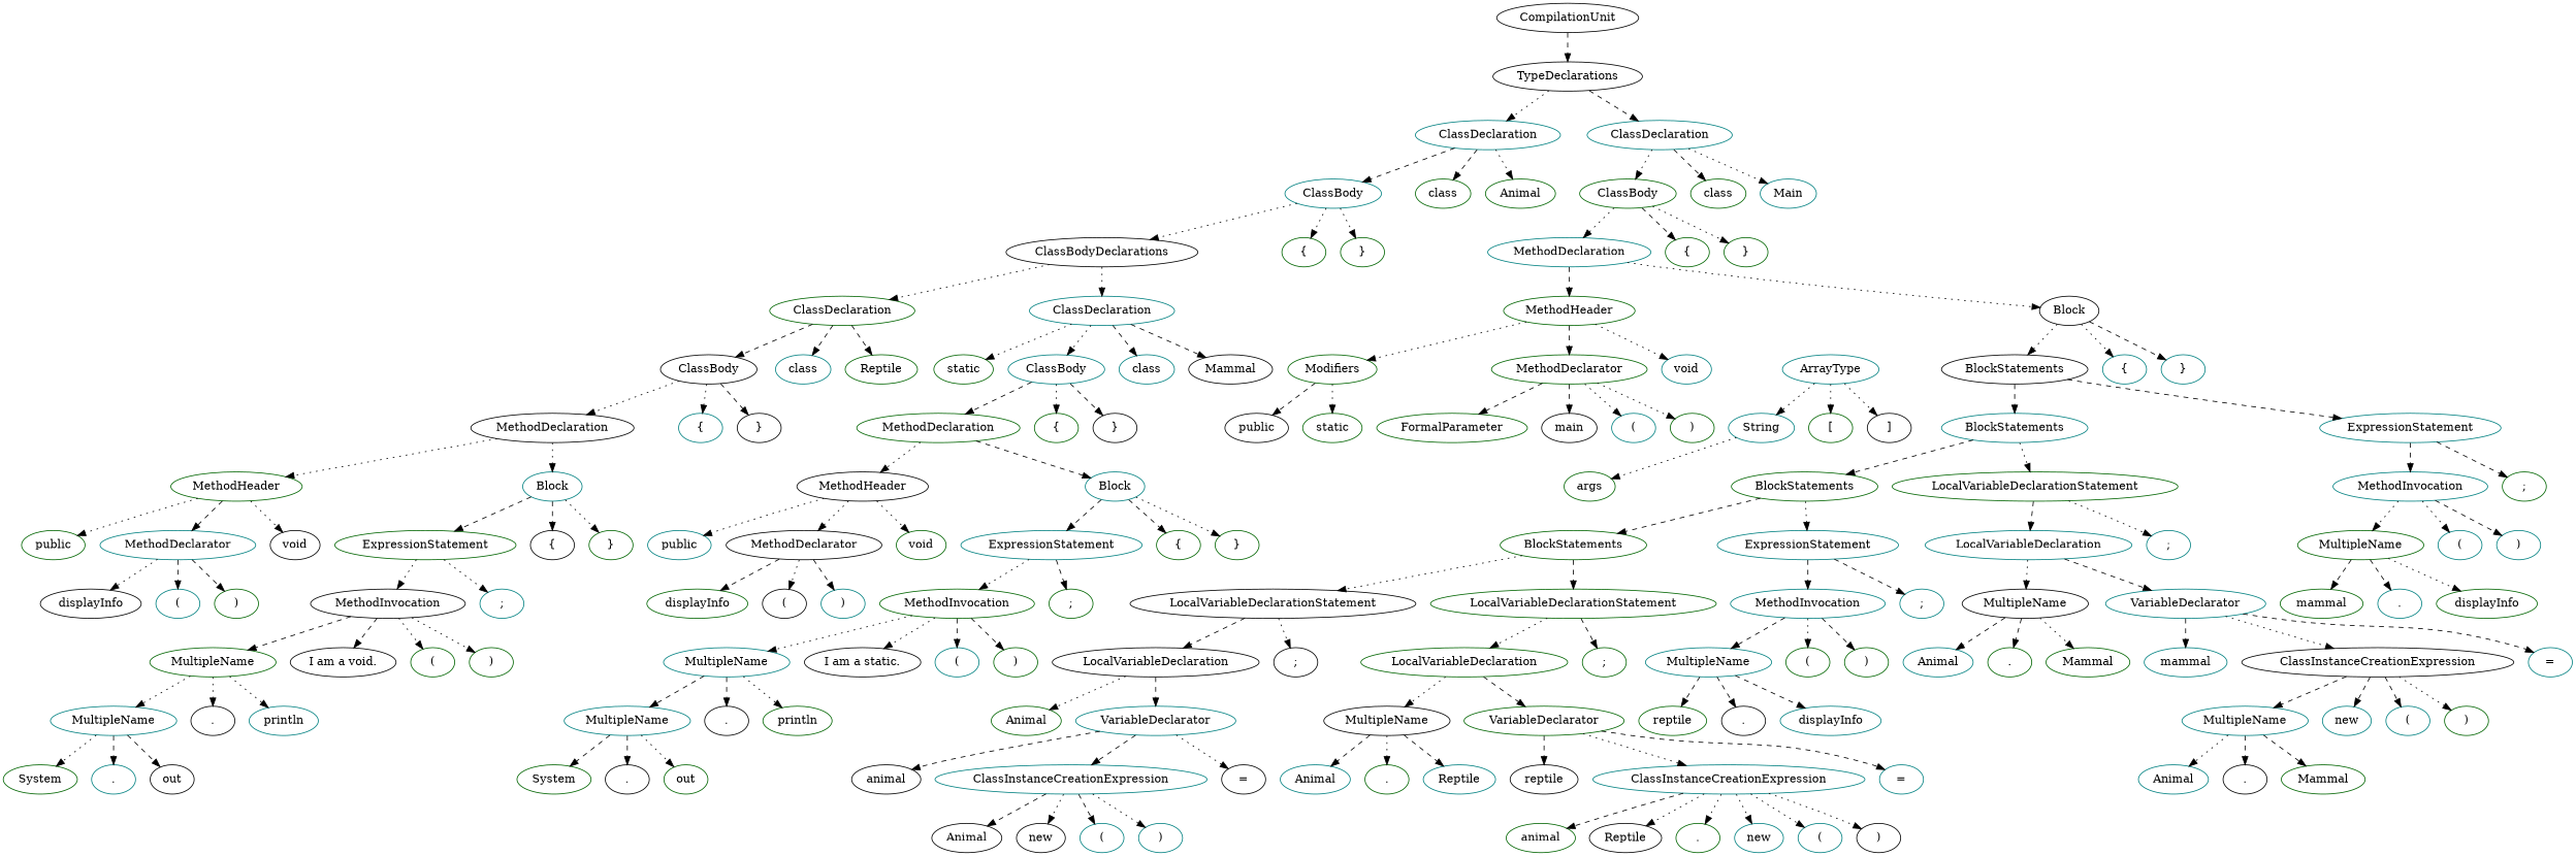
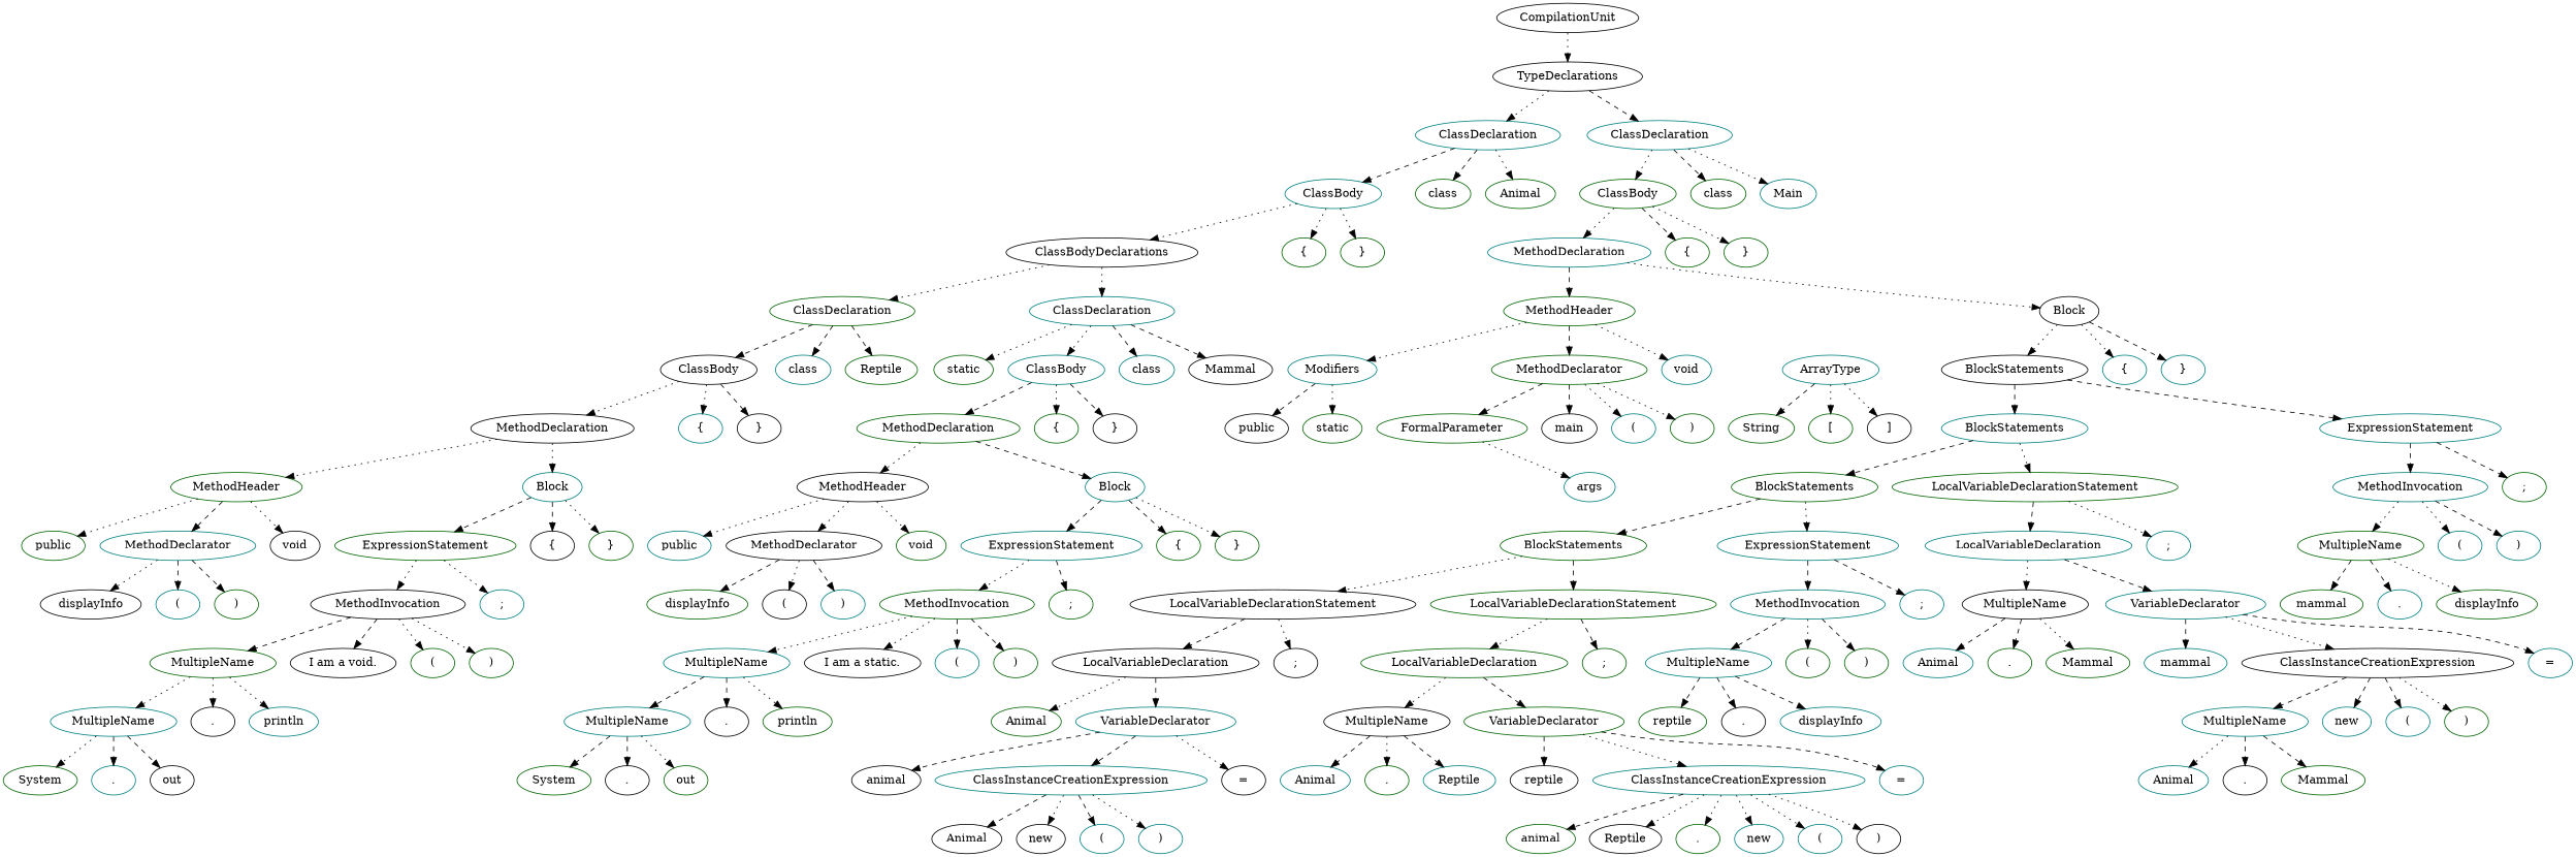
  digraph {
    ordering=out
    node [color=darkgreen]
    edge [style=dotted]
    n1 [label=public]
    n2 [color=black label=displayInfo]
    n3 [color=teal label="("]
    n4 [label=")"]
    n5 [color=teal label=MethodDeclarator]
    n6 [color=black label=void]
    n7 [label=MethodHeader]
    n8 [label=System]
    n9 [color=teal label="."]
    n10 [color=black label=out]
    n11 [color=teal label=MultipleName]
    n12 [color=black label="."]
    n13 [color=teal label=println]
    n14 [label=MultipleName]
    n15 [color=black label="I am a void."]
    n16 [label="("]
    n17 [label=")"]
    n18 [color=black label=MethodInvocation]
    n19 [color=teal label=";"]
    n20 [label=ExpressionStatement]
    n21 [color=black label="{"]
    n22 [label="}"]
    n23 [color=teal label=Block]
    n24 [color=black label=MethodDeclaration]
    n25 [color=teal label="{"]
    n26 [color=black label="}"]
    n27 [color=black label=ClassBody]
    n28 [color=teal label=class]
    n29 [label=Reptile]
    n30 [label=ClassDeclaration]
    n31 [label=static]
    n32 [color=teal label=public]
    n33 [label=displayInfo]
    n34 [color=black label="("]
    n35 [color=teal label=")"]
    n36 [color=black label=MethodDeclarator]
    n37 [label=void]
    n38 [color=black label=MethodHeader]
    n39 [label=System]
    n40 [color=black label="."]
    n41 [label=out]
    n42 [color=teal label=MultipleName]
    n43 [color=black label="."]
    n44 [label=println]
    n45 [color=teal label=MultipleName]
    n46 [color=black label="I am a static."]
    n47 [color=teal label="("]
    n48 [label=")"]
    n49 [label=MethodInvocation]
    n50 [label=";"]
    n51 [color=teal label=ExpressionStatement]
    n52 [label="{"]
    n53 [label="}"]
    n54 [color=teal label=Block]
    n55 [label=MethodDeclaration]
    n56 [label="{"]
    n57 [color=black label="}"]
    n58 [color=teal label=ClassBody]
    n59 [color=teal label=class]
    n60 [color=black label=Mammal]
    n61 [color=teal label=ClassDeclaration]
    n62 [color=black label=ClassBodyDeclarations]
    n63 [label="{"]
    n64 [label="}"]
    n65 [color=teal label=ClassBody]
    n66 [label=class]
    n67 [label=Animal]
    n68 [color=teal label=ClassDeclaration]
    n69 [color=black label=public]
    n70 [label=static]
-   n71 [label=Modifiers]
-   n72 [color=teal label=String]
+   n71 [color=teal label=Modifiers]
+   n72 [label=String]
    n73 [label="["]
    n74 [color=black label="]"]
    n75 [color=teal label=ArrayType]
-   n76 [label=args]
+   n76 [color=teal label=args]
    n77 [label=FormalParameter]
    n78 [color=black label=main]
    n79 [color=teal label="("]
    n80 [label=")"]
    n81 [label=MethodDeclarator]
    n82 [color=teal label=void]
    n83 [label=MethodHeader]
    n84 [label=Animal]
    n85 [color=black label=animal]
    n86 [color=black label=Animal]
    n87 [color=black label=new]
    n88 [color=teal label="("]
    n89 [color=teal label=")"]
    n90 [color=teal label=ClassInstanceCreationExpression]
    n91 [color=black label="="]
    n92 [color=teal label=VariableDeclarator]
    n93 [color=black label=LocalVariableDeclaration]
    n94 [color=black label=";"]
    n95 [color=black label=LocalVariableDeclarationStatement]
    n96 [color=teal label=Animal]
    n97 [label="."]
    n98 [color=teal label=Reptile]
    n99 [color=black label=MultipleName]
    n100 [color=black label=reptile]
    n101 [label=animal]
    n102 [color=black label=Reptile]
    n103 [label="."]
    n104 [color=teal label=new]
    n105 [color=teal label="("]
    n106 [color=black label=")"]
    n107 [color=teal label=ClassInstanceCreationExpression]
    n108 [color=teal label="="]
    n109 [label=VariableDeclarator]
    n110 [label=LocalVariableDeclaration]
    n111 [label=";"]
    n112 [label=LocalVariableDeclarationStatement]
    n113 [label=BlockStatements]
    n114 [label=reptile]
    n115 [color=black label="."]
    n116 [color=teal label=displayInfo]
    n117 [color=teal label=MultipleName]
    n118 [label="("]
    n119 [label=")"]
    n120 [color=teal label=MethodInvocation]
    n121 [color=teal label=";"]
    n122 [color=teal label=ExpressionStatement]
    n123 [label=BlockStatements]
    n124 [color=teal label=Animal]
    n125 [label="."]
    n126 [label=Mammal]
    n127 [color=black label=MultipleName]
    n128 [color=teal label=mammal]
    n129 [color=teal label=Animal]
    n130 [color=black label="."]
    n131 [label=Mammal]
    n132 [color=teal label=MultipleName]
    n133 [color=teal label=new]
    n134 [color=teal label="("]
    n135 [label=")"]
    n136 [color=black label=ClassInstanceCreationExpression]
    n137 [color=teal label="="]
    n138 [color=teal label=VariableDeclarator]
    n139 [color=teal label=LocalVariableDeclaration]
    n140 [color=teal label=";"]
    n141 [label=LocalVariableDeclarationStatement]
    n142 [color=teal label=BlockStatements]
    n143 [label=mammal]
    n144 [color=teal label="."]
    n145 [label=displayInfo]
    n146 [label=MultipleName]
    n147 [color=teal label="("]
    n148 [color=teal label=")"]
    n149 [color=teal label=MethodInvocation]
    n150 [label=";"]
    n151 [color=teal label=ExpressionStatement]
    n152 [color=black label=BlockStatements]
    n153 [color=teal label="{"]
    n154 [color=teal label="}"]
    n155 [color=black label=Block]
    n156 [color=teal label=MethodDeclaration]
    n157 [label="{"]
    n158 [label="}"]
    n159 [label=ClassBody]
    n160 [label=class]
    n161 [color=teal label=Main]
    n162 [color=teal label=ClassDeclaration]
    n163 [color=black label=TypeDeclarations]
    n164 [color=black label=CompilationUnit]
    n5 -> n2
    n5 -> n3 [style=dashed]
    n5 -> n4 [style=dashed]
    n7 -> n1
    n7 -> n5 [style=dashed]
    n7 -> n6
    n11 -> n8
    n11 -> n9 [style=dashed]
    n11 -> n10 [style=dashed]
    n14 -> n11
    n14 -> n12
    n14 -> n13
    n18 -> n14 [style=dashed]
    n18 -> n15 [style=dashed]
    n18 -> n16
    n18 -> n17
    n20 -> n18
    n20 -> n19
    n23 -> n20 [style=dashed]
    n23 -> n21 [style=dashed]
    n23 -> n22
    n24 -> n7
    n24 -> n23
    n27 -> n24
    n27 -> n25
    n27 -> n26 [style=dashed]
    n30 -> n27 [style=dashed]
    n30 -> n28 [style=dashed]
    n30 -> n29 [style=dashed]
    n36 -> n33 [style=dashed]
    n36 -> n34
    n36 -> n35 [style=dashed]
    n38 -> n32
    n38 -> n36
    n38 -> n37
    n42 -> n39 [style=dashed]
    n42 -> n40 [style=dashed]
    n42 -> n41
    n45 -> n42 [style=dashed]
    n45 -> n43 [style=dashed]
    n45 -> n44
    n49 -> n45
    n49 -> n46
    n49 -> n47 [style=dashed]
    n49 -> n48 [style=dashed]
    n51 -> n49
    n51 -> n50 [style=dashed]
    n54 -> n51 [style=dashed]
    n54 -> n52 [style=dashed]
    n54 -> n53
    n55 -> n38
    n55 -> n54 [style=dashed]
    n58 -> n55 [style=dashed]
    n58 -> n56
    n58 -> n57 [style=dashed]
    n61 -> n31
    n61 -> n58
    n61 -> n59 [style=dashed]
    n61 -> n60 [style=dashed]
    n62 -> n30
    n62 -> n61
    n65 -> n62
    n65 -> n63
    n65 -> n64
    n68 -> n65 [style=dashed]
    n68 -> n66 [style=dashed]
    n68 -> n67
    n71 -> n69 [style=dashed]
    n71 -> n70
-   n75 -> n72
+   n75 -> n72 [style=dashed]
    n75 -> n73
    n75 -> n74
-   n72 -> n76
+   n77 -> n76
    n81 -> n77 [style=dashed]
    n81 -> n78 [style=dashed]
    n81 -> n79
    n81 -> n80
    n83 -> n71
    n83 -> n81 [style=dashed]
    n83 -> n82
    n90 -> n86 [style=dashed]
    n90 -> n87
    n90 -> n88 [style=dashed]
    n90 -> n89
    n92 -> n85 [style=dashed]
    n92 -> n90 [style=dashed]
    n92 -> n91
    n93 -> n84
    n93 -> n92 [style=dashed]
    n95 -> n93 [style=dashed]
    n95 -> n94
    n99 -> n96 [style=dashed]
    n99 -> n97
    n99 -> n98 [style=dashed]
    n107 -> n101 [style=dashed]
    n107 -> n102
    n107 -> n103
    n107 -> n104
    n107 -> n105
    n107 -> n106
    n109 -> n100 [style=dashed]
    n109 -> n107
    n109 -> n108 [style=dashed]
    n110 -> n99
    n110 -> n109 [style=dashed]
    n112 -> n110
    n112 -> n111 [style=dashed]
    n113 -> n95
    n113 -> n112 [style=dashed]
    n117 -> n114 [style=dashed]
    n117 -> n115 [style=dashed]
    n117 -> n116 [style=dashed]
    n120 -> n117 [style=dashed]
    n120 -> n118
    n120 -> n119 [style=dashed]
    n122 -> n120 [style=dashed]
    n122 -> n121 [style=dashed]
    n123 -> n113 [style=dashed]
    n123 -> n122
    n127 -> n124 [style=dashed]
    n127 -> n125 [style=dashed]
    n127 -> n126
    n132 -> n129
    n132 -> n130 [style=dashed]
    n132 -> n131 [style=dashed]
    n136 -> n132 [style=dashed]
    n136 -> n133 [style=dashed]
    n136 -> n134 [style=dashed]
    n136 -> n135
    n138 -> n128 [style=dashed]
    n138 -> n136
    n138 -> n137 [style=dashed]
    n139 -> n127
    n139 -> n138 [style=dashed]
    n141 -> n139 [style=dashed]
    n141 -> n140
    n142 -> n123 [style=dashed]
    n142 -> n141
    n146 -> n143 [style=dashed]
    n146 -> n144 [style=dashed]
    n146 -> n145
    n149 -> n146
    n149 -> n147
    n149 -> n148 [style=dashed]
    n151 -> n149 [style=dashed]
    n151 -> n150 [style=dashed]
    n152 -> n142 [style=dashed]
    n152 -> n151 [style=dashed]
    n155 -> n152
    n155 -> n153
    n155 -> n154 [style=dashed]
    n156 -> n83 [style=dashed]
    n156 -> n155
    n159 -> n156
    n159 -> n157 [style=dashed]
    n159 -> n158
    n162 -> n159
    n162 -> n160 [style=dashed]
    n162 -> n161
    n163 -> n68
    n163 -> n162 [style=dashed]
-   n164 -> n163 [style=dashed]
+   n164 -> n163
  }
